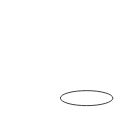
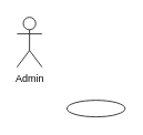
  <mxCell id="0" />
  <mxCell id="1" parent="0" />
+ <mxCell id="2" value="Admin" style="shape=umlActor;verticalLabelPosition=bottom;verticalAlign=top;html=1;outlineConnect=0;" vertex="1" parent="1"><mxGeometry x="20" y="20" width="30" height="60" as="geometry" /></mxCell>
  <mxCell id="3" value="" style="ellipse;whiteSpace=wrap;html=1;" vertex="1" parent="1"><mxGeometry x="80" y="120" width="70" height="20" as="geometry" /></mxCell>
